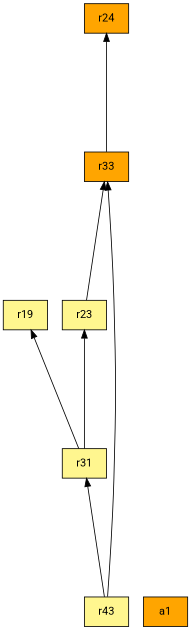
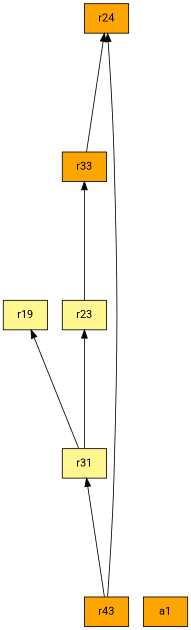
  digraph {
    fontname=Roboto
    rankdir=BT
    ranksep=2.0
    node [fillcolor=khaki1 fontname=Roboto shape=record style=filled]
    edge [fontname=Roboto]
    n1 [label="{r31}"]
    n2 [label="{r19}"]
    n3 [label="{r23}"]
    n4 [fillcolor=orange label="{r33}"]
    n5 [fillcolor=orange label="{a1}"]
-   n6 [label="{r43}"]
+   n6 [fillcolor=orange label="{r43}"]
    n7 [fillcolor=orange label="{r24}"]
    n1 -> n2
    n1 -> n3
    n3 -> n4
    n4 -> n7
    n6 -> n1
-   n6 -> n4
+   n6 -> n7
  }
